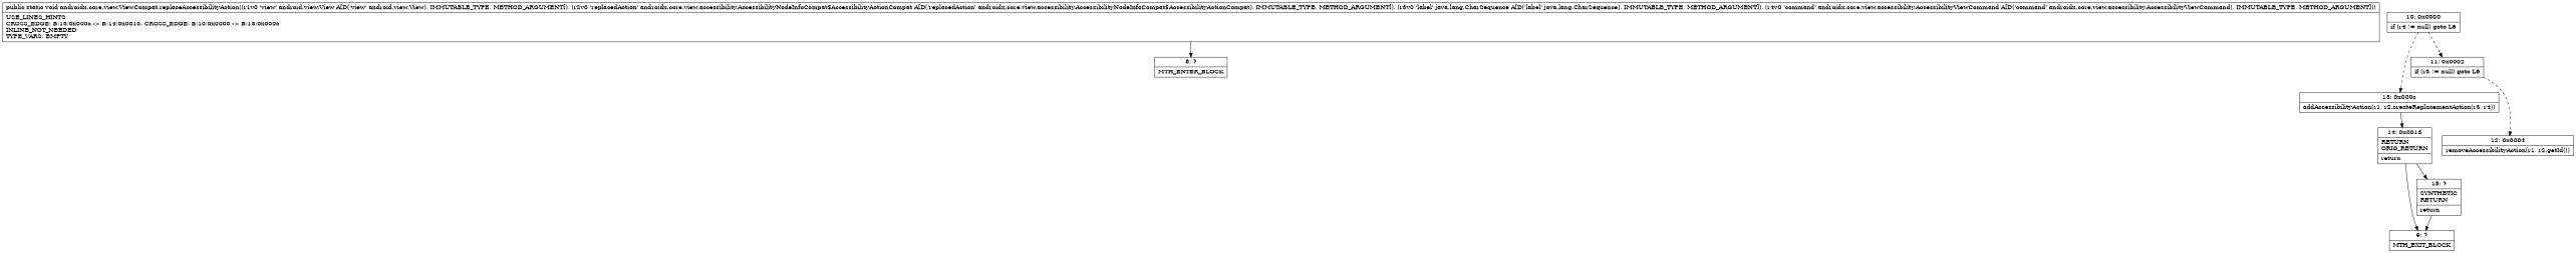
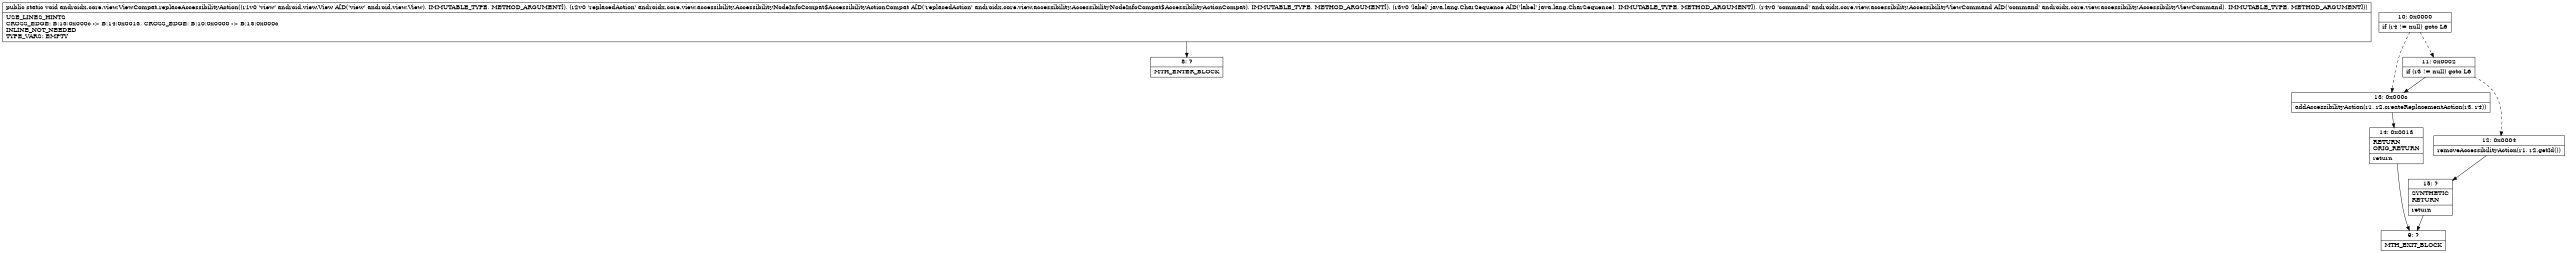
  digraph {
    node [shape=record]
    n1 [label="{8\:\ ?|MTH_ENTER_BLOCK\l}"]
    n2 [label="{10\:\ 0x0000|if (r4 != null) goto L6\l}"]
    n3 [label="{11\:\ 0x0002|if (r3 != null) goto L6\l}"]
    n4 [label="{13\:\ 0x000c|addAccessibilityAction(r1, r2.createReplacementAction(r3, r4))\l}"]
    n5 [label="{12\:\ 0x0004|removeAccessibilityAction(r1, r2.getId())\l}"]
    n6 [label="{14\:\ 0x0013|RETURN\lORIG_RETURN\l|return\l}"]
    n7 [label="{15\:\ ?|SYNTHETIC\lRETURN\l|return\l}"]
    n8 [label="{9\:\ ?|MTH_EXIT_BLOCK\l}"]
    n9 [label="{public static void androidx.core.view.ViewCompat.replaceAccessibilityAction((r1v0 'view' android.view.View A[D('view' android.view.View), IMMUTABLE_TYPE, METHOD_ARGUMENT]), (r2v0 'replacedAction' androidx.core.view.accessibility.AccessibilityNodeInfoCompat$AccessibilityActionCompat A[D('replacedAction' androidx.core.view.accessibility.AccessibilityNodeInfoCompat$AccessibilityActionCompat), IMMUTABLE_TYPE, METHOD_ARGUMENT]), (r3v0 'label' java.lang.CharSequence A[D('label' java.lang.CharSequence), IMMUTABLE_TYPE, METHOD_ARGUMENT]), (r4v0 'command' androidx.core.view.accessibility.AccessibilityViewCommand A[D('command' androidx.core.view.accessibility.AccessibilityViewCommand), IMMUTABLE_TYPE, METHOD_ARGUMENT]))  | USE_LINES_HINTS\lCROSS_EDGE: B:13:0x000c \-\> B:14:0x0013, CROSS_EDGE: B:10:0x0000 \-\> B:13:0x000c\lINLINE_NOT_NEEDED\lTYPE_VARS: EMPTY\l}"]
    n2 -> n3 [style=dashed]
    n2 -> n4 [style=dashed]
+   n3 -> n4
    n3 -> n5 [style=dashed]
    n4 -> n6
-   n6 -> n7
+   n5 -> n7
    n6 -> n8
    n7 -> n8
    n9 -> n1
  }
